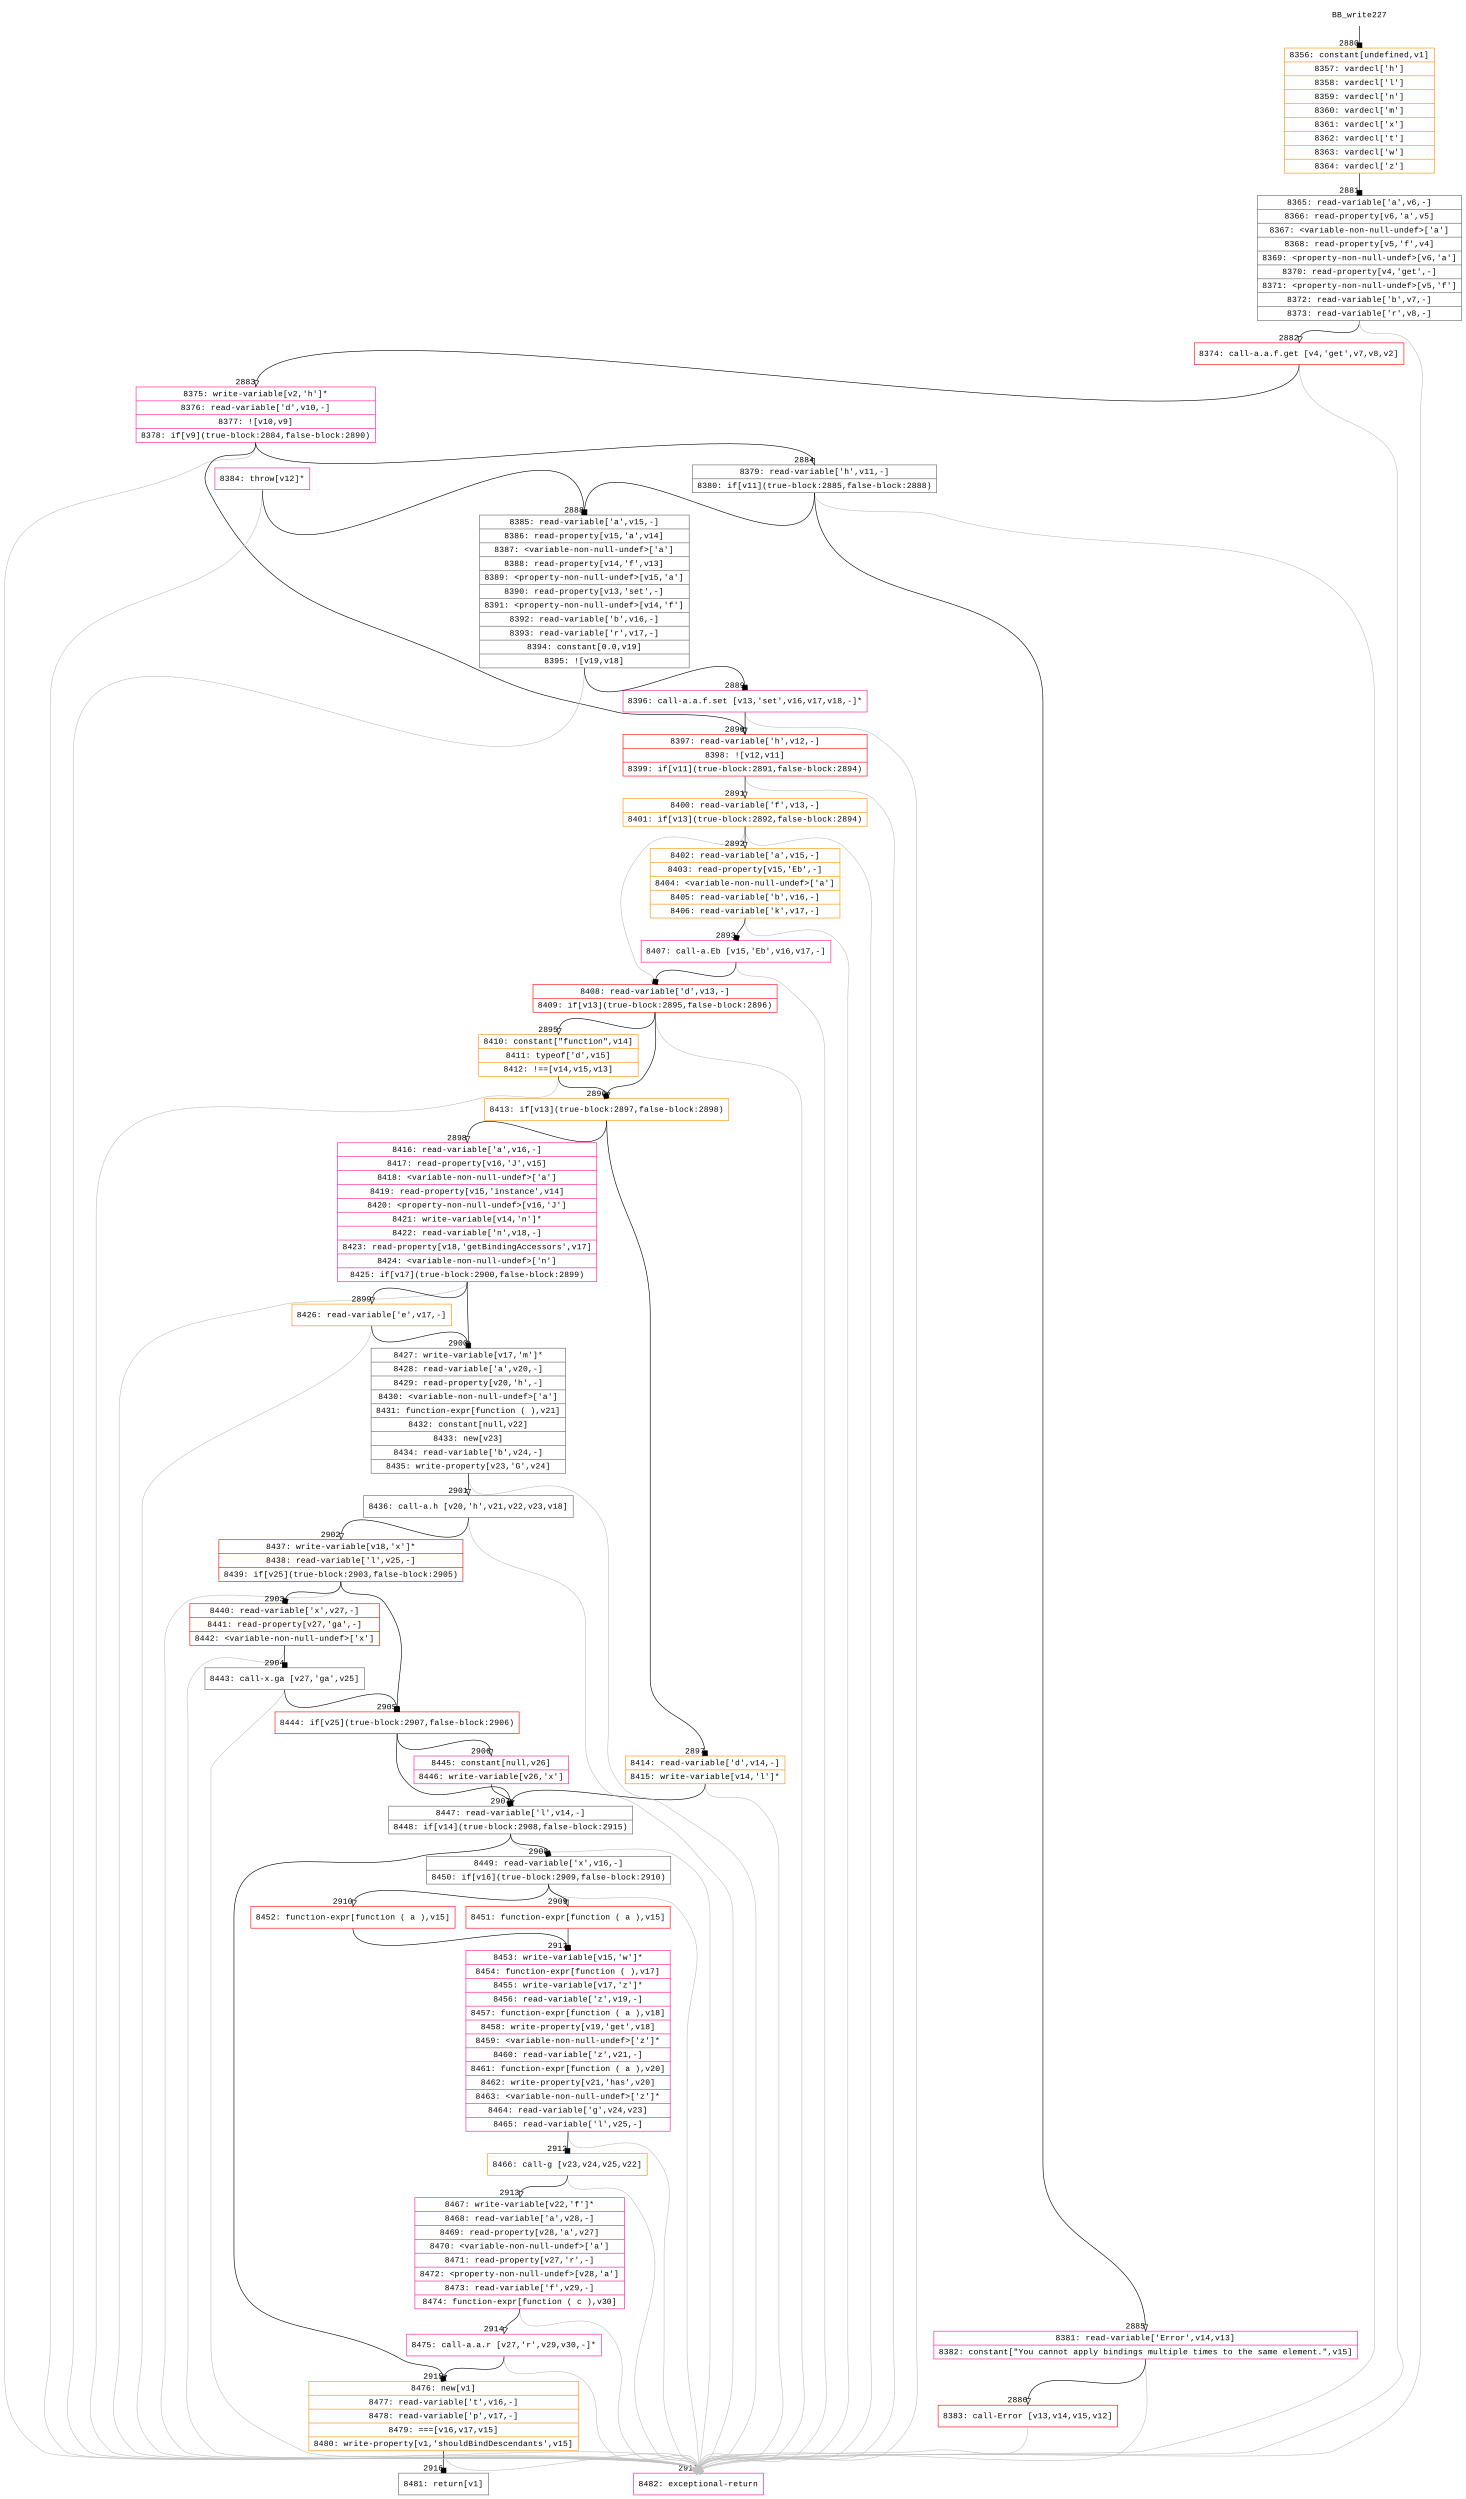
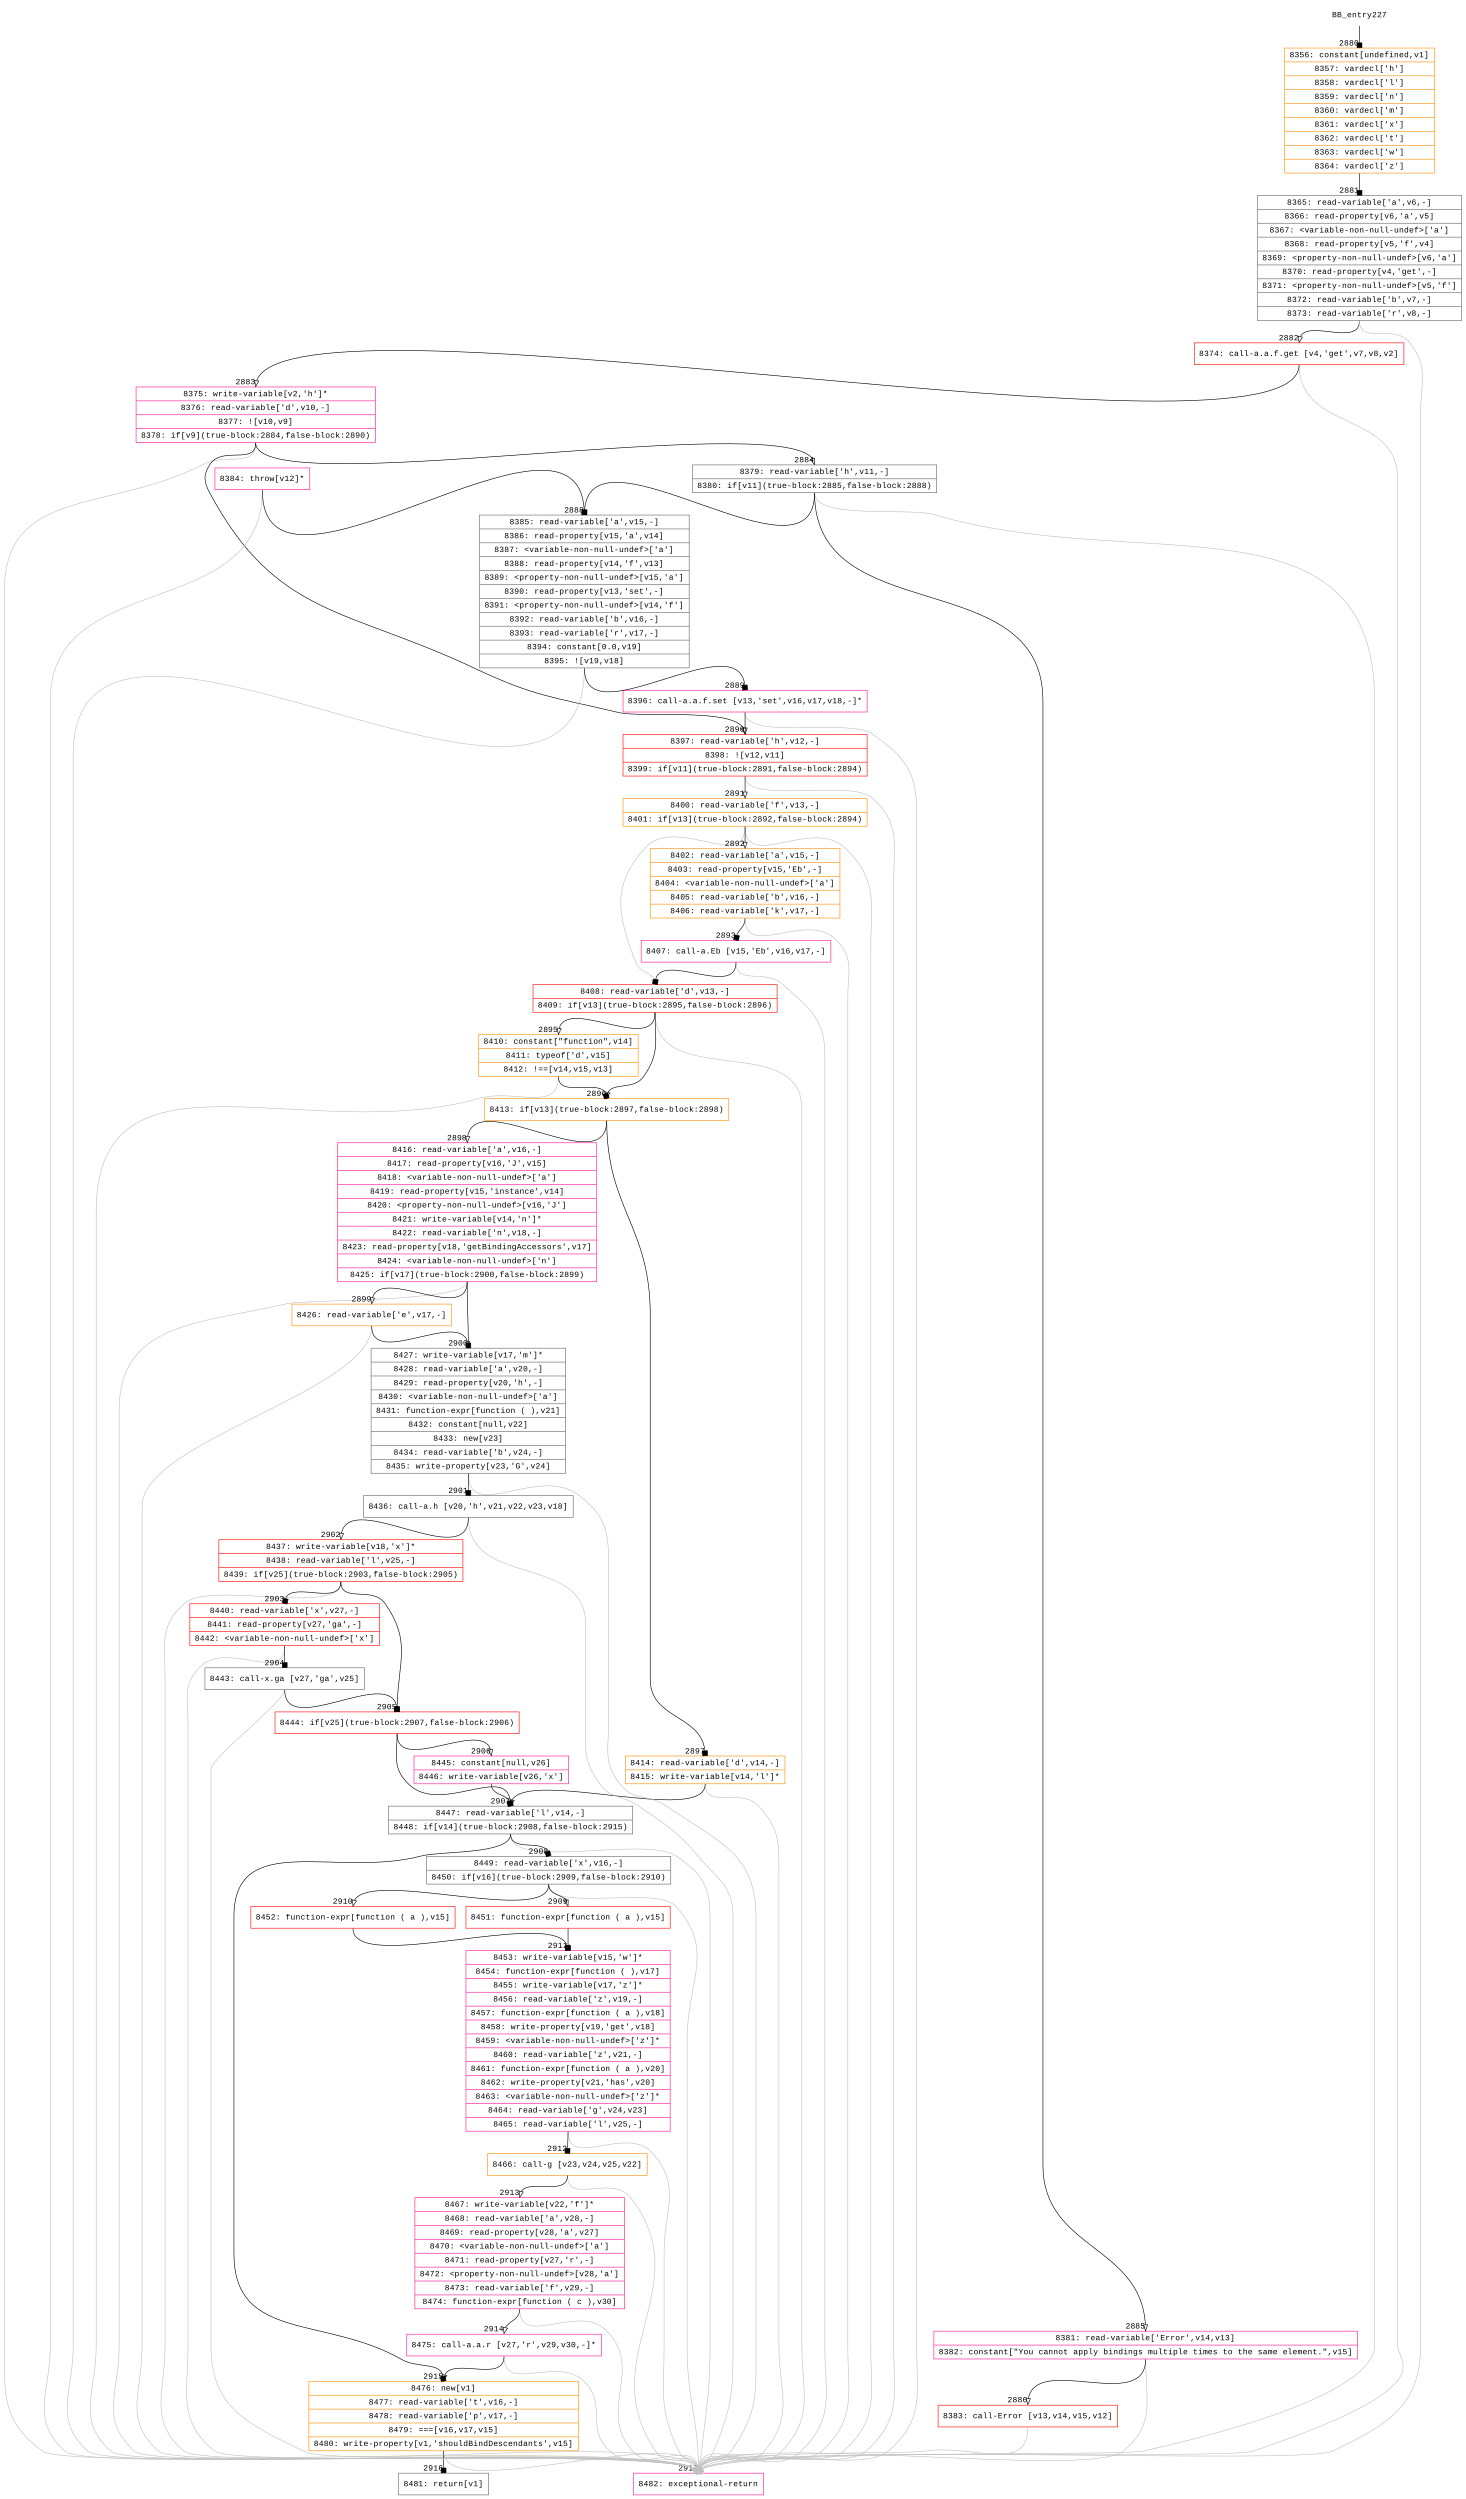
  digraph {
    fontname="Liberation Mono"
    rankdir=TD
    node [color=deeppink fontname="Liberation Mono" shape=record]
    edge [arrowhead=onormal fontname="Liberation Mono" headport=n tailport=s]
-   BB_entry227 [color=darkorange shape=none label=BB_write227]
+   BB_entry227 [color=darkorange shape=none]
    n2 [color=darkorange label="{8356: constant[undefined,v1]|8357: vardecl['h']|8358: vardecl['l']|8359: vardecl['n']|8360: vardecl['m']|8361: vardecl['x']|8362: vardecl['t']|8363: vardecl['w']|8364: vardecl['z']}"]
    n3 [color=gray40 label="{8365: read-variable['a',v6,-]|8366: read-property[v6,'a',v5]|8367: \<variable-non-null-undef\>['a']|8368: read-property[v5,'f',v4]|8369: \<property-non-null-undef\>[v6,'a']|8370: read-property[v4,'get',-]|8371: \<property-non-null-undef\>[v5,'f']|8372: read-variable['b',v7,-]|8373: read-variable['r',v8,-]}"]
    n4 [color=red label="{8374: call-a.a.f.get [v4,'get',v7,v8,v2]}"]
    n5 [label="{8482: exceptional-return}"]
    n6 [label="{8375: write-variable[v2,'h']*|8376: read-variable['d',v10,-]|8377: ![v10,v9]|8378: if[v9](true-block:2884,false-block:2890)}"]
    n7 [color=gray40 label="{8379: read-variable['h',v11,-]|8380: if[v11](true-block:2885,false-block:2888)}"]
    n8 [color=red label="{8397: read-variable['h',v12,-]|8398: ![v12,v11]|8399: if[v11](true-block:2891,false-block:2894)}"]
    n9 [label="{8381: read-variable['Error',v14,v13]|8382: constant[\"You cannot apply bindings multiple times to the same element.\",v15]}"]
    n10 [color=gray40 label="{8385: read-variable['a',v15,-]|8386: read-property[v15,'a',v14]|8387: \<variable-non-null-undef\>['a']|8388: read-property[v14,'f',v13]|8389: \<property-non-null-undef\>[v15,'a']|8390: read-property[v13,'set',-]|8391: \<property-non-null-undef\>[v14,'f']|8392: read-variable['b',v16,-]|8393: read-variable['r',v17,-]|8394: constant[0.0,v19]|8395: ![v19,v18]}"]
    n11 [color=darkorange label="{8400: read-variable['f',v13,-]|8401: if[v13](true-block:2892,false-block:2894)}"]
    n12 [color=red label="{8383: call-Error [v13,v14,v15,v12]}"]
    n13 [label="{8396: call-a.a.f.set [v13,'set',v16,v17,v18,-]*}"]
    n14 [color=red label="{8408: read-variable['d',v13,-]|8409: if[v13](true-block:2895,false-block:2896)}"]
    n15 [color=darkorange label="{8413: if[v13](true-block:2897,false-block:2898)}"]
    n16 [color=darkorange label="{8410: constant[\"function\",v14]|8411: typeof['d',v15]|8412: !==[v14,v15,v13]}"]
    n17 [color=darkorange label="{8402: read-variable['a',v15,-]|8403: read-property[v15,'Eb',-]|8404: \<variable-non-null-undef\>['a']|8405: read-variable['b',v16,-]|8406: read-variable['k',v17,-]}"]
    n18 [label="{8384: throw[v12]*}"]
    n19 [color=darkorange label="{8414: read-variable['d',v14,-]|8415: write-variable[v14,'l']*}"]
    n20 [label="{8416: read-variable['a',v16,-]|8417: read-property[v16,'J',v15]|8418: \<variable-non-null-undef\>['a']|8419: read-property[v15,'instance',v14]|8420: \<property-non-null-undef\>[v16,'J']|8421: write-variable[v14,'n']*|8422: read-variable['n',v18,-]|8423: read-property[v18,'getBindingAccessors',v17]|8424: \<variable-non-null-undef\>['n']|8425: if[v17](true-block:2900,false-block:2899)}"]
    n21 [label="{8407: call-a.Eb [v15,'Eb',v16,v17,-]}"]
    n22 [color=gray40 label="{8447: read-variable['l',v14,-]|8448: if[v14](true-block:2908,false-block:2915)}"]
    n23 [color=gray40 label="{8427: write-variable[v17,'m']*|8428: read-variable['a',v20,-]|8429: read-property[v20,'h',-]|8430: \<variable-non-null-undef\>['a']|8431: function-expr[function ( ),v21]|8432: constant[null,v22]|8433: new[v23]|8434: read-variable['b',v24,-]|8435: write-property[v23,'G',v24]}"]
    n24 [color=darkorange label="{8426: read-variable['e',v17,-]}"]
    n25 [color=gray40 label="{8449: read-variable['x',v16,-]|8450: if[v16](true-block:2909,false-block:2910)}"]
    n26 [color=darkorange label="{8476: new[v1]|8477: read-variable['t',v16,-]|8478: read-variable['p',v17,-]|8479: ===[v16,v17,v15]|8480: write-property[v1,'shouldBindDescendants',v15]}"]
    n27 [color=gray40 label="{8436: call-a.h [v20,'h',v21,v22,v23,v18]}"]
    n28 [color=red label="{8451: function-expr[function ( a ),v15]}"]
    n29 [color=red label="{8452: function-expr[function ( a ),v15]}"]
    n30 [color=gray40 label="{8481: return[v1]}"]
    n31 [color=red label="{8437: write-variable[v18,'x']*|8438: read-variable['l',v25,-]|8439: if[v25](true-block:2903,false-block:2905)}"]
    n32 [color=red label="{8444: if[v25](true-block:2907,false-block:2906)}"]
    n33 [color=red label="{8440: read-variable['x',v27,-]|8441: read-property[v27,'ga',-]|8442: \<variable-non-null-undef\>['x']}"]
    n34 [label="{8445: constant[null,v26]|8446: write-variable[v26,'x']}"]
    n35 [color=gray40 label="{8443: call-x.ga [v27,'ga',v25]}"]
    n36 [label="{8453: write-variable[v15,'w']*|8454: function-expr[function ( ),v17]|8455: write-variable[v17,'z']*|8456: read-variable['z',v19,-]|8457: function-expr[function ( a ),v18]|8458: write-property[v19,'get',v18]|8459: \<variable-non-null-undef\>['z']*|8460: read-variable['z',v21,-]|8461: function-expr[function ( a ),v20]|8462: write-property[v21,'has',v20]|8463: \<variable-non-null-undef\>['z']*|8464: read-variable['g',v24,v23]|8465: read-variable['l',v25,-]}"]
    n37 [color=darkorange label="{8466: call-g [v23,v24,v25,v22]}"]
    n38 [label="{8467: write-variable[v22,'f']*|8468: read-variable['a',v28,-]|8469: read-property[v28,'a',v27]|8470: \<variable-non-null-undef\>['a']|8471: read-property[v27,'r',-]|8472: \<property-non-null-undef\>[v28,'a']|8473: read-variable['f',v29,-]|8474: function-expr[function ( c ),v30]}"]
    n39 [label="{8475: call-a.a.r [v27,'r',v29,v30,-]*}"]
    BB_entry227 -> n2 [arrowhead=box headlabel="    2880"]
    n2 -> n3 [arrowhead=box headlabel="      2881"]
    n3 -> n4 [headlabel="      2882"]
    n3 -> n5 [arrowhead=box color=gray headlabel="      2917"]
    n4 -> n5 [arrowhead=box color=gray]
    n4 -> n6 [headlabel="      2883"]
    n6 -> n5 [color=gray]
    n6 -> n7 [headlabel="      2884"]
    n6 -> n8 [headlabel="      2890"]
    n7 -> n5 [arrowhead=box color=gray]
    n7 -> n9 [headlabel="      2885"]
    n7 -> n10 [arrowhead=box headlabel="      2888"]
    n8 -> n5 [color=gray]
    n8 -> n11 [headlabel="      2891"]
    n9 -> n5 [arrowhead=box color=gray]
    n9 -> n12 [headlabel="      2886"]
    n10 -> n5 [arrowhead=box color=gray]
    n10 -> n13 [arrowhead=box headlabel="      2889"]
    n11 -> n5 [arrowhead=box color=gray]
    n11 -> n14 [arrowhead=box color=gray]
    n11 -> n17 [headlabel="      2892"]
    n12 -> n5 [arrowhead=box color=gray]
    n13 -> n5 [arrowhead=box color=gray]
    n13 -> n8
    n14 -> n5 [color=gray]
    n14 -> n15 [headlabel="      2896"]
    n14 -> n16 [headlabel="      2895"]
    n15 -> n19 [arrowhead=box headlabel="      2897"]
    n15 -> n20 [headlabel="      2898"]
    n16 -> n5 [color=gray]
    n16 -> n15 [arrowhead=box]
    n17 -> n5 [arrowhead=box color=gray]
    n17 -> n21 [arrowhead=box headlabel="      2893"]
    n18 -> n5 [arrowhead=box color=gray]
    n18 -> n10 [arrowhead=box]
    n19 -> n5 [arrowhead=box color=gray]
    n19 -> n22 [headlabel="      2907"]
    n20 -> n5 [color=gray]
    n20 -> n23 [arrowhead=box headlabel="      2900"]
    n20 -> n24 [headlabel="      2899"]
    n21 -> n5 [color=gray]
    n21 -> n14 [arrowhead=box]
    n22 -> n5 [arrowhead=box color=gray]
    n22 -> n25 [arrowhead=box headlabel="      2908"]
    n22 -> n26 [arrowhead=box headlabel="      2915"]
    n23 -> n5 [color=gray]
-   n23 -> n27 [headlabel="      2901"]
+   n23 -> n27 [arrowhead=box headlabel="      2901"]
    n24 -> n5 [color=gray]
    n24 -> n23
    n25 -> n5 [color=gray]
    n25 -> n28 [headlabel="      2909"]
    n25 -> n29 [headlabel="      2910"]
    n26 -> n5 [color=gray]
    n26 -> n30 [arrowhead=box headlabel="      2916"]
    n27 -> n5 [arrowhead=box color=gray]
    n27 -> n31 [headlabel="      2902"]
    n28 -> n36 [arrowhead=box headlabel="      2911"]
    n29 -> n36 [arrowhead=box]
    n31 -> n5 [color=gray]
    n31 -> n32 [arrowhead=box headlabel="      2905"]
    n31 -> n33 [arrowhead=box headlabel="      2903"]
    n32 -> n22 [arrowhead=box]
    n32 -> n34 [headlabel="      2906"]
    n33 -> n5 [arrowhead=box color=gray]
    n33 -> n35 [arrowhead=box headlabel="      2904"]
    n34 -> n22 [arrowhead=box]
    n35 -> n5 [color=gray]
    n35 -> n32 [arrowhead=box]
    n36 -> n5 [color=gray]
    n36 -> n37 [arrowhead=box headlabel="      2912"]
    n37 -> n5 [color=gray]
    n37 -> n38 [headlabel="      2913"]
    n38 -> n5 [color=gray]
    n38 -> n39 [headlabel="      2914"]
    n39 -> n5 [color=gray]
    n39 -> n26
  }
